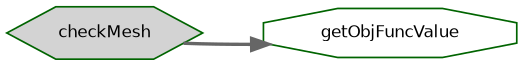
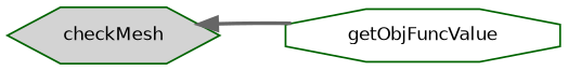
  digraph {
    rankdir=LR
    node [color=darkgreen fontname=Helvetica fontsize=10 style=filled]
    n1 [fillcolor=lightgrey fontcolor=black height=0.2 label=checkMesh shape=hexagon width=0.4]
    n2 [height=0.2 label=getObjFuncValue shape=octagon width=0.4 fillcolor=white]
-   n1 -> n2 [color=gray40 fontname=Helvetica fontsize=10 labelfontname=Helvetica labelfontsize=10 style=bold]
+   n2 -> n1 [color=gray40 fontname=Helvetica fontsize=10 labelfontname=Helvetica labelfontsize=10 style=bold]
  }
